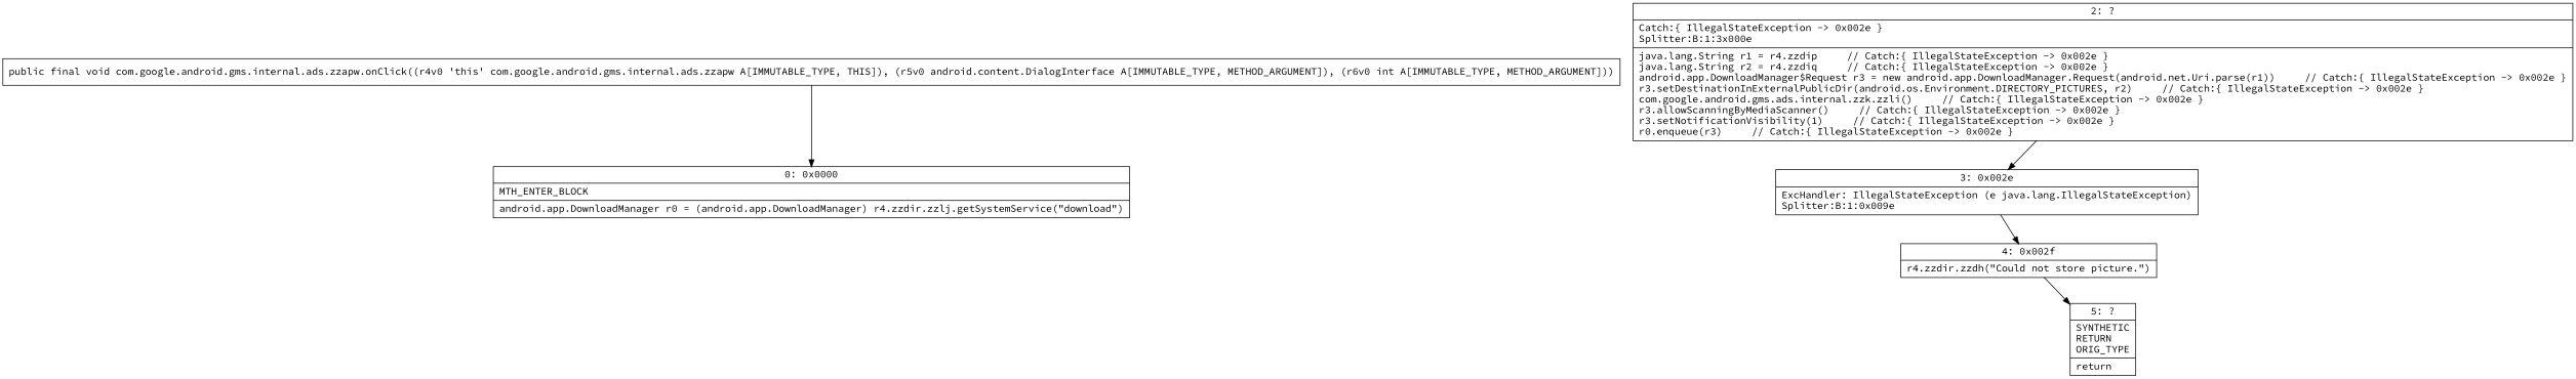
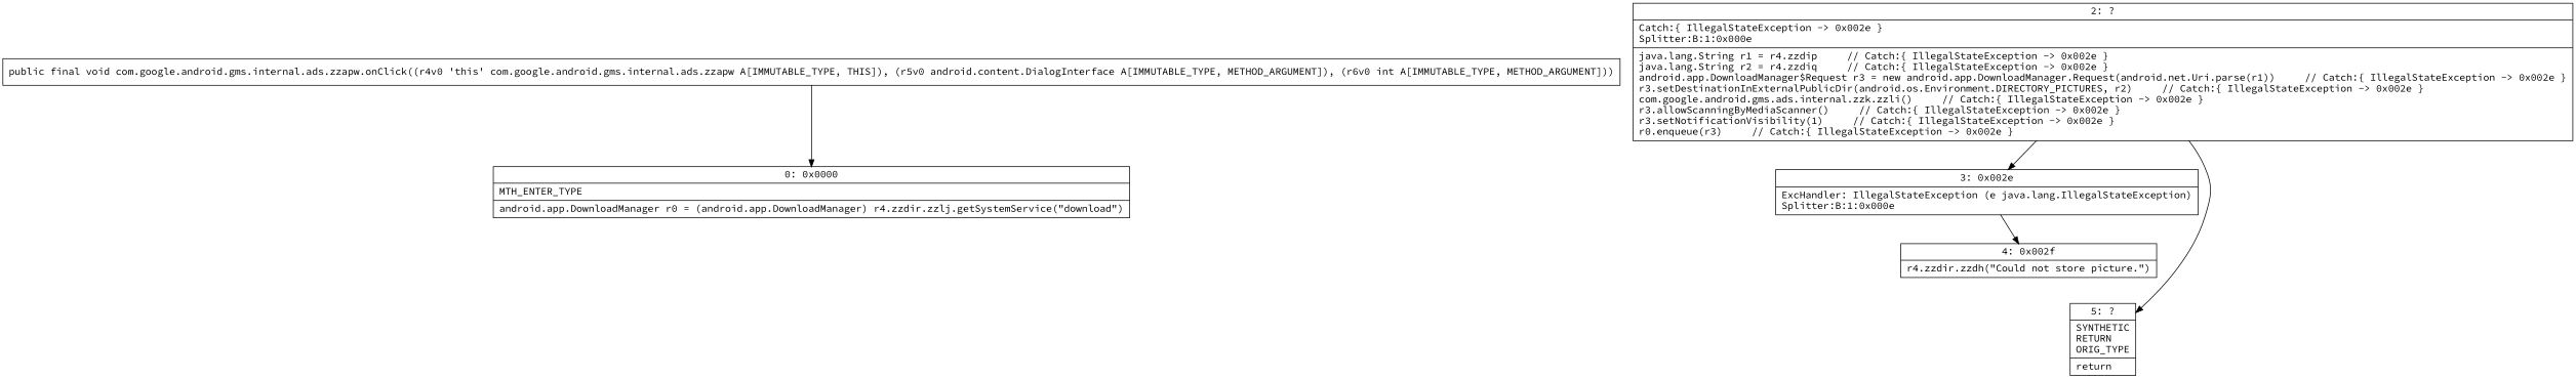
  digraph {
    fontname="Source Code Pro"
    node [fontname="Source Code Pro" shape=record]
    edge [fontname="Source Code Pro"]
-   n1 [label="{0\:\ 0x0000|MTH_ENTER_BLOCK\l|android.app.DownloadManager r0 = (android.app.DownloadManager) r4.zzdir.zzlj.getSystemService(\"download\")\l}"]
-   n2 [label="{2\:\ ?|Catch:\{ IllegalStateException \-\> 0x002e \}\lSplitter:B:1:3x000e\l|java.lang.String r1 = r4.zzdip     \/\/ Catch:\{ IllegalStateException \-\> 0x002e \}\ljava.lang.String r2 = r4.zzdiq     \/\/ Catch:\{ IllegalStateException \-\> 0x002e \}\landroid.app.DownloadManager$Request r3 = new android.app.DownloadManager.Request(android.net.Uri.parse(r1))     \/\/ Catch:\{ IllegalStateException \-\> 0x002e \}\lr3.setDestinationInExternalPublicDir(android.os.Environment.DIRECTORY_PICTURES, r2)     \/\/ Catch:\{ IllegalStateException \-\> 0x002e \}\lcom.google.android.gms.ads.internal.zzk.zzli()     \/\/ Catch:\{ IllegalStateException \-\> 0x002e \}\lr3.allowScanningByMediaScanner()     \/\/ Catch:\{ IllegalStateException \-\> 0x002e \}\lr3.setNotificationVisibility(1)     \/\/ Catch:\{ IllegalStateException \-\> 0x002e \}\lr0.enqueue(r3)     \/\/ Catch:\{ IllegalStateException \-\> 0x002e \}\l}"]
-   n3 [label="{3\:\ 0x002e|ExcHandler: IllegalStateException (e java.lang.IllegalStateException)\lSplitter:B:1:0x009e\l}"]
+   n1 [label="{0\:\ 0x0000|MTH_ENTER_TYPE\l|android.app.DownloadManager r0 = (android.app.DownloadManager) r4.zzdir.zzlj.getSystemService(\"download\")\l}"]
+   n2 [label="{2\:\ ?|Catch:\{ IllegalStateException \-\> 0x002e \}\lSplitter:B:1:0x000e\l|java.lang.String r1 = r4.zzdip     \/\/ Catch:\{ IllegalStateException \-\> 0x002e \}\ljava.lang.String r2 = r4.zzdiq     \/\/ Catch:\{ IllegalStateException \-\> 0x002e \}\landroid.app.DownloadManager$Request r3 = new android.app.DownloadManager.Request(android.net.Uri.parse(r1))     \/\/ Catch:\{ IllegalStateException \-\> 0x002e \}\lr3.setDestinationInExternalPublicDir(android.os.Environment.DIRECTORY_PICTURES, r2)     \/\/ Catch:\{ IllegalStateException \-\> 0x002e \}\lcom.google.android.gms.ads.internal.zzk.zzli()     \/\/ Catch:\{ IllegalStateException \-\> 0x002e \}\lr3.allowScanningByMediaScanner()     \/\/ Catch:\{ IllegalStateException \-\> 0x002e \}\lr3.setNotificationVisibility(1)     \/\/ Catch:\{ IllegalStateException \-\> 0x002e \}\lr0.enqueue(r3)     \/\/ Catch:\{ IllegalStateException \-\> 0x002e \}\l}"]
+   n3 [label="{3\:\ 0x002e|ExcHandler: IllegalStateException (e java.lang.IllegalStateException)\lSplitter:B:1:0x000e\l}"]
    n4 [label="{5\:\ ?|SYNTHETIC\lRETURN\lORIG_TYPE\l|return\l}"]
    n5 [label="{4\:\ 0x002f|r4.zzdir.zzdh(\"Could not store picture.\")\l}"]
    n6 [label="{public final void com.google.android.gms.internal.ads.zzapw.onClick((r4v0 'this' com.google.android.gms.internal.ads.zzapw A[IMMUTABLE_TYPE, THIS]), (r5v0 android.content.DialogInterface A[IMMUTABLE_TYPE, METHOD_ARGUMENT]), (r6v0 int A[IMMUTABLE_TYPE, METHOD_ARGUMENT])) }"]
    n2 -> n3
-   n5 -> n4
+   n2 -> n4
    n3 -> n5
    n6 -> n1
  }
